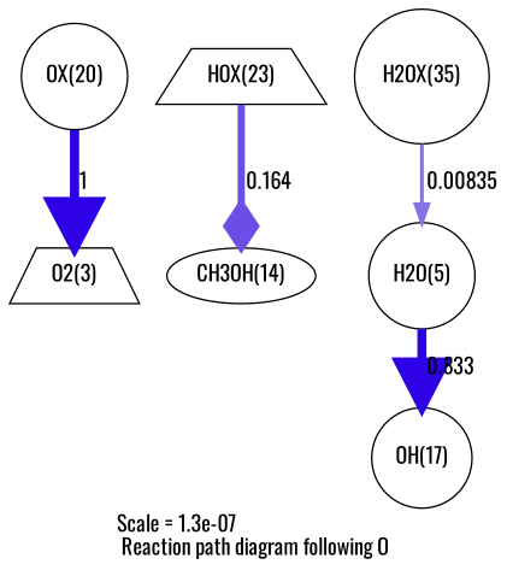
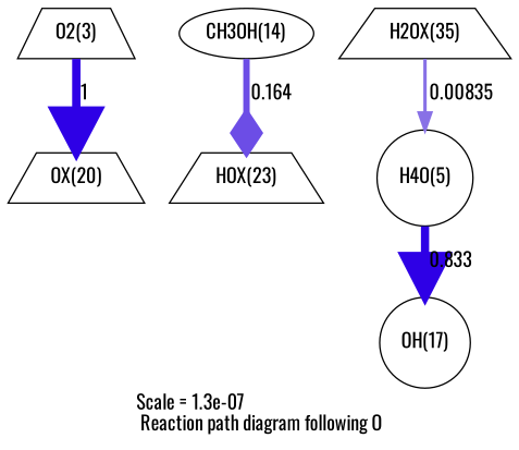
  digraph {
    fontname=Oswald
    label="Scale = 1.3e-07\l Reaction path diagram following O"
    node [fontname=Oswald shape=trapezium]
    edge [arrowhead=normal fontname=Oswald]
    n1 [label="O2(3)"]
-   n2 [label="OX(20)" shape=circle]
+   n2 [label="OX(20)"]
    n3 [label="HOX(23)"]
    n4 [label="CH3OH(14)" shape=ellipse]
    n5 [label="OH(17)" shape=circle]
-   n6 [label="H2OX(35)" shape=circle]
-   n7 [label="H2O(5)" shape=circle]
-   n2 -> n1 [arrowsize=3 color="0.7, 1.5, 0.9" label=" 1" penwidth=6]
-   n3 -> n4 [arrowhead=diamond arrowsize=2.32 color="0.7, 0.664, 0.9" label=" 0.164" penwidth=4.63]
+   n6 [label="H2OX(35)"]
+   n7 [label="H4O(5)" shape=circle]
+   n1 -> n2 [arrowsize=3 color="0.7, 1.5, 0.9" label=" 1" penwidth=6]
+   n4 -> n3 [arrowhead=diamond arrowsize=2.32 color="0.7, 0.664, 0.9" label=" 0.164" penwidth=4.63]
    n6 -> n7 [arrowsize=1.19 color="0.7, 0.508, 0.9" label=" 0.00835" penwidth=2.39]
    n7 -> n5 [arrowsize=2.93 color="0.7, 1.33, 0.9" label=" 0.833" penwidth=5.86]
  }
